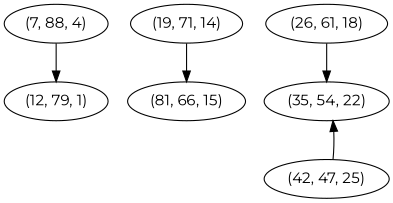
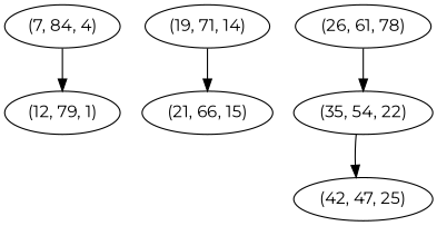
  digraph {
    fontname=Montserrat
    node [fontname=Montserrat]
    edge [fontname=Montserrat]
    n1 [label="(12, 79, 1)"]
-   "(7, 84, 4)" [label="(7, 88, 4)"]
+   "(7, 84, 4)"
    "(19, 71, 14)"
-   "(21, 66, 15)" [label="(81, 66, 15)"]
-   "(26, 61, 18)"
+   "(21, 66, 15)"
+   "(26, 61, 18)" [label="(26, 61, 78)"]
    "(35, 54, 22)"
    "(42, 47, 25)"
    "(7, 84, 4)" -> n1
    "(19, 71, 14)" -> "(21, 66, 15)"
    "(26, 61, 18)" -> "(35, 54, 22)"
-   "(42, 47, 25)" -> "(35, 54, 22)"
+   "(35, 54, 22)" -> "(42, 47, 25)"
  }
